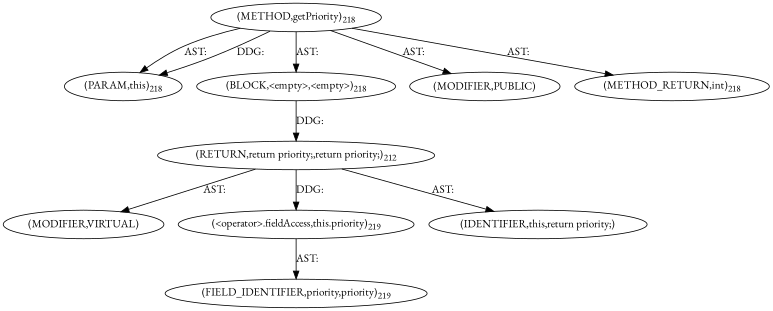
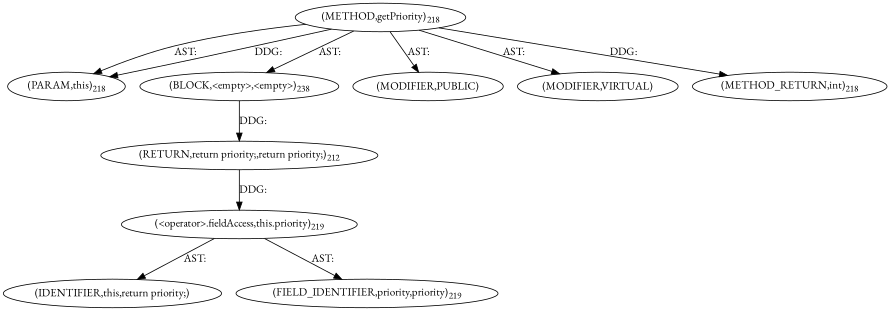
  digraph {
    fontname="EB Garamond"
    node [fontname="EB Garamond"]
    edge [fontname="EB Garamond"]
    n1 [label=<(METHOD,getPriority)<SUB>218</SUB>>]
    n2 [label=<(PARAM,this)<SUB>218</SUB>>]
-   n3 [label=<(BLOCK,&lt;empty&gt;,&lt;empty&gt;)<SUB>218</SUB>>]
+   n3 [label=<(BLOCK,&lt;empty&gt;,&lt;empty&gt;)<SUB>238</SUB>>]
    n4 [label=<(MODIFIER,PUBLIC)>]
    n5 [label=<(MODIFIER,VIRTUAL)>]
    n6 [label=<(METHOD_RETURN,int)<SUB>218</SUB>>]
    n7 [label=<(RETURN,return priority;,return priority;)<SUB>212</SUB>>]
    n8 [label=<(&lt;operator&gt;.fieldAccess,this.priority)<SUB>219</SUB>>]
    n9 [label=<(IDENTIFIER,this,return priority;)>]
    n10 [label=<(FIELD_IDENTIFIER,priority,priority)<SUB>219</SUB>>]
    n1 -> n2 [label="AST: "]
    n1 -> n2 [label="DDG: "]
    n1 -> n3 [label="AST: "]
    n1 -> n4 [label="AST: "]
-   n7 -> n5 [label="AST: "]
-   n1 -> n6 [label="AST: "]
+   n1 -> n5 [label="AST: "]
+   n1 -> n6 [label="DDG: "]
    n3 -> n7 [label="DDG: "]
    n7 -> n8 [label="DDG: "]
-   n7 -> n9 [label="AST: "]
+   n8 -> n9 [label="AST: "]
    n8 -> n10 [label="AST: "]
  }
